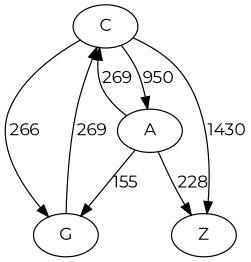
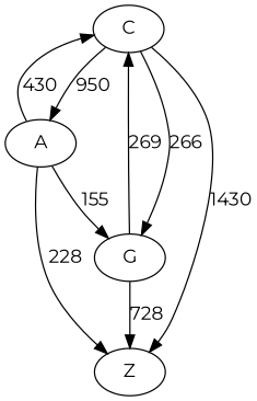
  digraph {
    fontname=Montserrat
    rankdir=TB
    node [fontname=Montserrat]
    edge [fontname=Montserrat]
    C
    A
    G
    Z
    C -> A [label=950]
    C -> G [label=266]
    C -> Z [label=1430]
-   A -> C [label=269]
+   A -> C [label=430]
    A -> G [label=155]
    A -> Z [label=228]
    G -> C [label=269]
+   G -> Z [label=728]
  }
